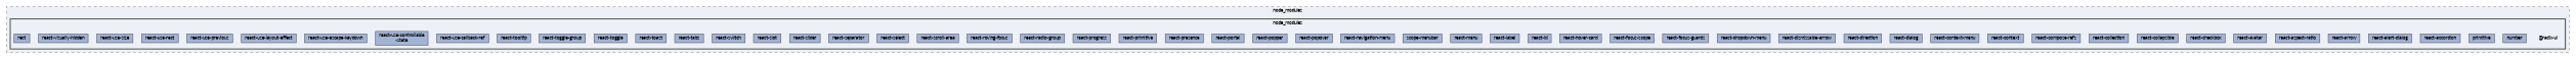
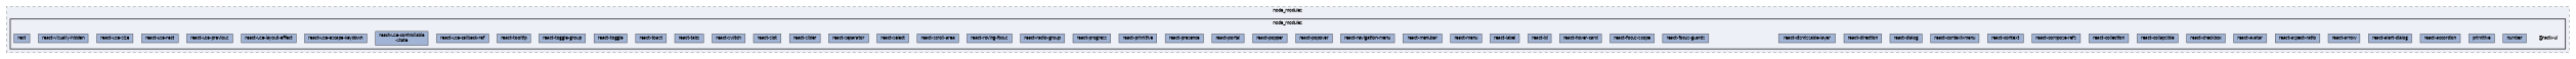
  digraph {
    compound=true
    fontname=Lato
    node [fontname=Lato fontsize=10 shape=box color=grey25 fillcolor="#a2b4d6" style=filled]
    n1 [height=0.2 label="@radix-ui" shape=plaintext width=0.4 color="" fillcolor="" style=""]
    n2 [height=0.2 label=number width=0.4]
    n3 [height=0.2 label=primitive width=0.4]
    n4 [height=0.2 label="react-accordion" width=0.4]
    n5 [height=0.2 label="react-alert-dialog" width=0.4]
    n6 [height=0.2 label="react-arrow" width=0.4]
    n7 [height=0.2 label="react-aspect-ratio" width=0.4]
    n8 [height=0.2 label="react-avatar" width=0.4]
    n9 [height=0.2 label="react-checkbox" width=0.4]
    n10 [height=0.2 label="react-collapsible" width=0.4]
    n11 [height=0.2 label="react-collection" width=0.4]
    n12 [height=0.2 label="react-compose-refs" width=0.4]
    n13 [height=0.2 label="react-context" width=0.4]
    n14 [height=0.2 label="react-context-menu" width=0.4]
    n15 [height=0.2 label="react-dialog" width=0.4]
    n16 [height=0.2 label="react-direction" width=0.4]
-   n17 [height=0.2 label="react-dismissable-arrow" width=0.4]
-   n18 [height=0.2 label="react-dropdown-menu" width=0.4]
+   n17 [height=0.2 label="react-dismissable-layer" width=0.4]
    n19 [height=0.2 label="react-focus-guards" width=0.4]
    n20 [height=0.2 label="react-focus-scope" width=0.4]
    n21 [height=0.2 label="react-hover-card" width=0.4]
    n22 [height=0.2 label="react-id" width=0.4]
    n23 [height=0.2 label="react-label" width=0.4]
    n24 [height=0.2 label="react-menu" width=0.4]
-   n25 [height=0.2 label="scope-menubar" width=0.4]
+   n25 [height=0.2 label="react-menubar" width=0.4]
    n26 [height=0.2 label="react-navigation-menu" width=0.4]
    n27 [height=0.2 label="react-popover" width=0.4]
    n28 [height=0.2 label="react-popper" width=0.4]
    n29 [height=0.2 label="react-portal" width=0.4]
    n30 [height=0.2 label="react-presence" width=0.4]
    n31 [height=0.2 label="react-primitive" width=0.4]
    n32 [height=0.2 label="react-progress" width=0.4]
    n33 [height=0.2 label="react-radio-group" width=0.4]
    n34 [height=0.2 label="react-roving-focus" width=0.4]
    n35 [height=0.2 label="react-scroll-area" width=0.4]
    n36 [height=0.2 label="react-select" width=0.4]
    n37 [height=0.2 label="react-separator" width=0.4]
    n38 [height=0.2 label="react-slider" width=0.4]
    n39 [height=0.2 label="react-slot" width=0.4]
    n40 [height=0.2 label="react-switch" width=0.4]
    n41 [height=0.2 label="react-tabs" width=0.4]
    n42 [height=0.2 label="react-toast" width=0.4]
    n43 [height=0.2 label="react-toggle" width=0.4]
    n44 [height=0.2 label="react-toggle-group" width=0.4]
    n45 [height=0.2 label="react-tooltip" width=0.4]
    n46 [height=0.2 label="react-use-callback-ref" width=0.4]
    n47 [height=0.2 label="react-use-controllable\l-state" width=0.4]
    n48 [height=0.2 label="react-use-escape-keydown" width=0.4]
    n49 [height=0.2 label="react-use-layout-effect" width=0.4]
    n50 [height=0.2 label="react-use-previous" width=0.4]
    n51 [height=0.2 label="react-use-rect" width=0.4]
    n52 [height=0.2 label="react-use-size" width=0.4]
    n53 [height=0.2 label="react-visually-hidden" width=0.4]
    n54 [height=0.2 label=rect width=0.4]
    subgraph cluster_1 {
      bgcolor="#edf0f7"
      fontsize=10
      label=node_modules
      pencolor=grey50
      style="filled,dashed"
      subgraph cluster_2 {
        bgcolor="#edf0f7"
        fontsize=10
        pencolor=grey25
        style="filled,bold"
        n1
        n2
        n3
        n4
        n5
        n6
        n7
        n8
        n9
        n10
        n11
        n12
        n13
        n14
        n15
        n16
        n17
-       n18
        n19
        n20
        n21
        n22
        n23
        n24
        n25
        n26
        n27
        n28
        n29
        n30
        n31
        n32
        n33
        n34
        n35
        n36
        n37
        n38
        n39
        n40
        n41
        n42
        n43
        n44
        n45
        n46
        n47
        n48
        n49
        n50
        n51
        n52
        n53
        n54
      }
    }
  }
